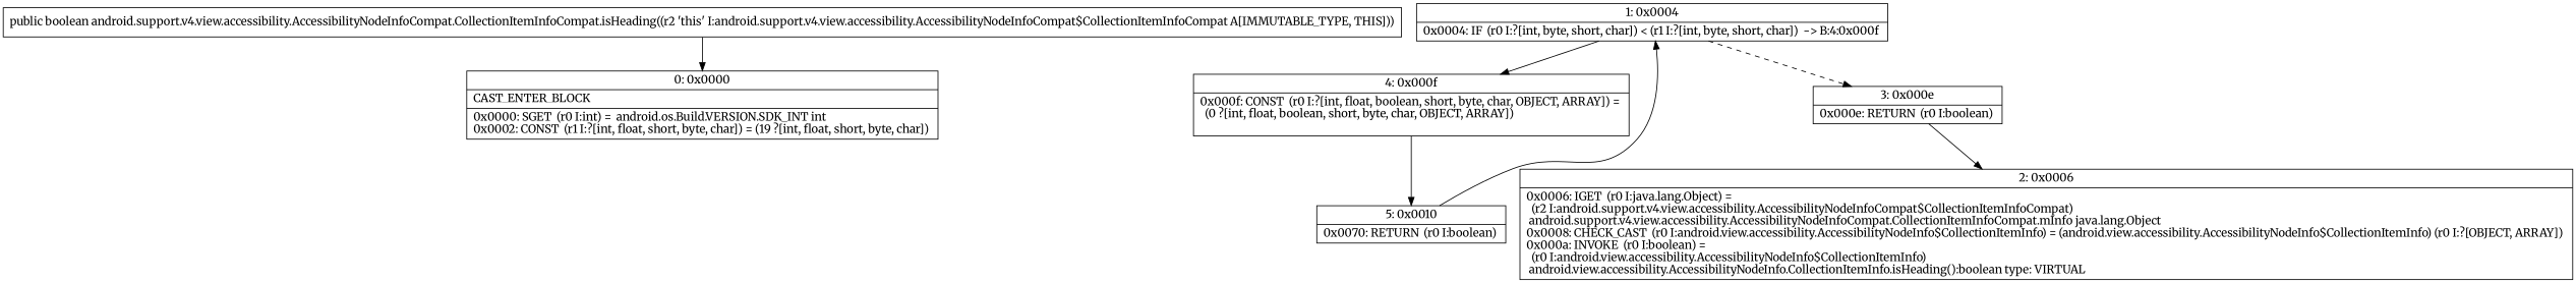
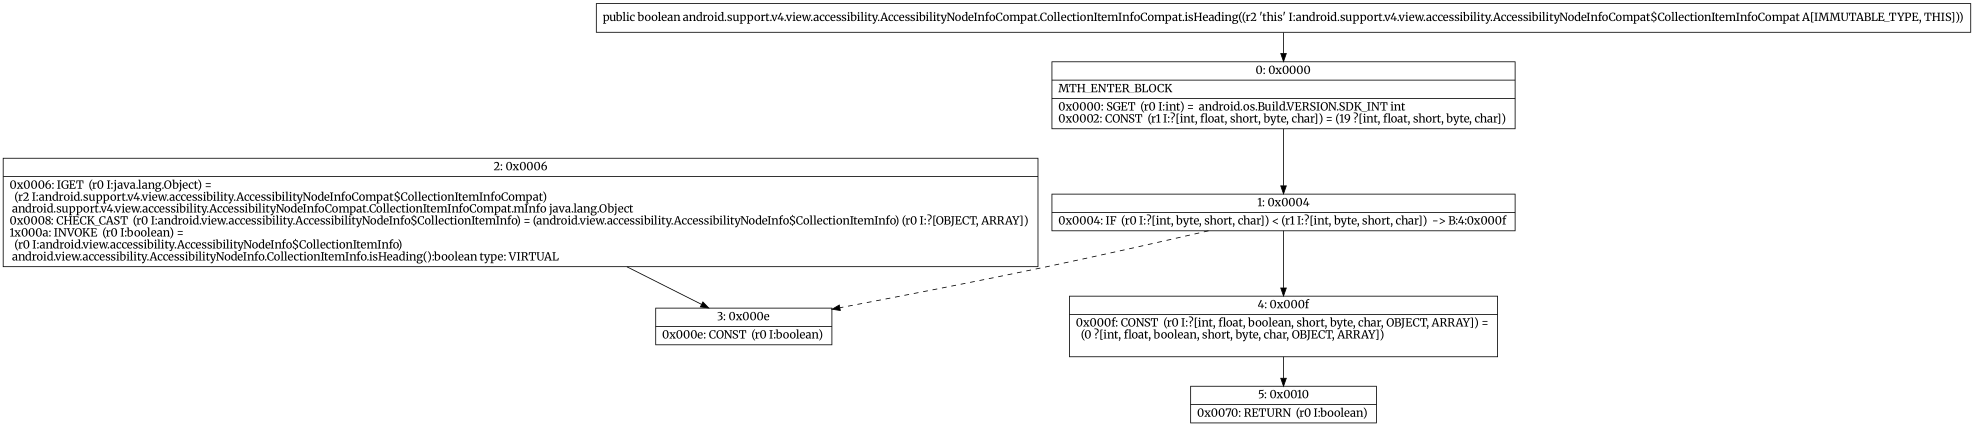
  digraph {
    fontname=Merriweather
    node [fontname=Merriweather shape=record]
    edge [fontname=Merriweather]
-   n1 [label="{0\:\ 0x0000|CAST_ENTER_BLOCK\l|0x0000: SGET  (r0 I:int) =  android.os.Build.VERSION.SDK_INT int \l0x0002: CONST  (r1 I:?[int, float, short, byte, char]) = (19 ?[int, float, short, byte, char]) \l}"]
+   n1 [label="{0\:\ 0x0000|MTH_ENTER_BLOCK\l|0x0000: SGET  (r0 I:int) =  android.os.Build.VERSION.SDK_INT int \l0x0002: CONST  (r1 I:?[int, float, short, byte, char]) = (19 ?[int, float, short, byte, char]) \l}"]
    n2 [label="{1\:\ 0x0004|0x0004: IF  (r0 I:?[int, byte, short, char]) \< (r1 I:?[int, byte, short, char])  \-\> B:4:0x000f \l}"]
    n3 [label="{4\:\ 0x000f|0x000f: CONST  (r0 I:?[int, float, boolean, short, byte, char, OBJECT, ARRAY]) = \l  (0 ?[int, float, boolean, short, byte, char, OBJECT, ARRAY])\l \l}"]
-   n4 [label="{3\:\ 0x000e|0x000e: RETURN  (r0 I:boolean) \l}"]
-   n5 [label="{2\:\ 0x0006|0x0006: IGET  (r0 I:java.lang.Object) = \l  (r2 I:android.support.v4.view.accessibility.AccessibilityNodeInfoCompat$CollectionItemInfoCompat)\l android.support.v4.view.accessibility.AccessibilityNodeInfoCompat.CollectionItemInfoCompat.mInfo java.lang.Object \l0x0008: CHECK_CAST  (r0 I:android.view.accessibility.AccessibilityNodeInfo$CollectionItemInfo) = (android.view.accessibility.AccessibilityNodeInfo$CollectionItemInfo) (r0 I:?[OBJECT, ARRAY]) \l0x000a: INVOKE  (r0 I:boolean) = \l  (r0 I:android.view.accessibility.AccessibilityNodeInfo$CollectionItemInfo)\l android.view.accessibility.AccessibilityNodeInfo.CollectionItemInfo.isHeading():boolean type: VIRTUAL \l}"]
+   n4 [label="{3\:\ 0x000e|0x000e: CONST  (r0 I:boolean) \l}"]
+   n5 [label="{2\:\ 0x0006|0x0006: IGET  (r0 I:java.lang.Object) = \l  (r2 I:android.support.v4.view.accessibility.AccessibilityNodeInfoCompat$CollectionItemInfoCompat)\l android.support.v4.view.accessibility.AccessibilityNodeInfoCompat.CollectionItemInfoCompat.mInfo java.lang.Object \l0x0008: CHECK_CAST  (r0 I:android.view.accessibility.AccessibilityNodeInfo$CollectionItemInfo) = (android.view.accessibility.AccessibilityNodeInfo$CollectionItemInfo) (r0 I:?[OBJECT, ARRAY]) \l1x000a: INVOKE  (r0 I:boolean) = \l  (r0 I:android.view.accessibility.AccessibilityNodeInfo$CollectionItemInfo)\l android.view.accessibility.AccessibilityNodeInfo.CollectionItemInfo.isHeading():boolean type: VIRTUAL \l}"]
    n6 [label="{5\:\ 0x0010|0x0070: RETURN  (r0 I:boolean) \l}"]
    n7 [label="{public boolean android.support.v4.view.accessibility.AccessibilityNodeInfoCompat.CollectionItemInfoCompat.isHeading((r2 'this' I:android.support.v4.view.accessibility.AccessibilityNodeInfoCompat$CollectionItemInfoCompat A[IMMUTABLE_TYPE, THIS])) }"]
-   n6 -> n2
+   n1 -> n2
    n2 -> n3
    n2 -> n4 [style=dashed]
    n3 -> n6
-   n4 -> n5
+   n5 -> n4
    n7 -> n1
  }
